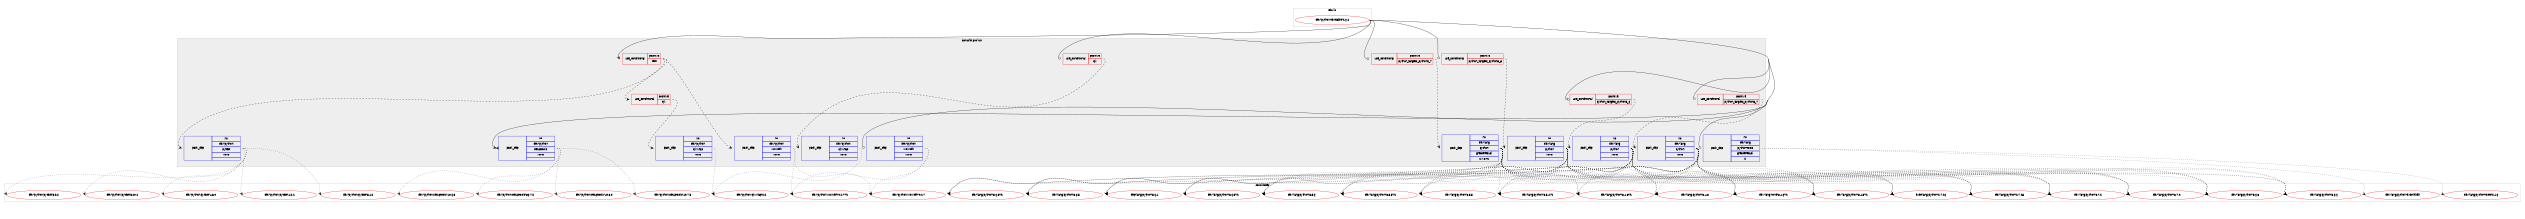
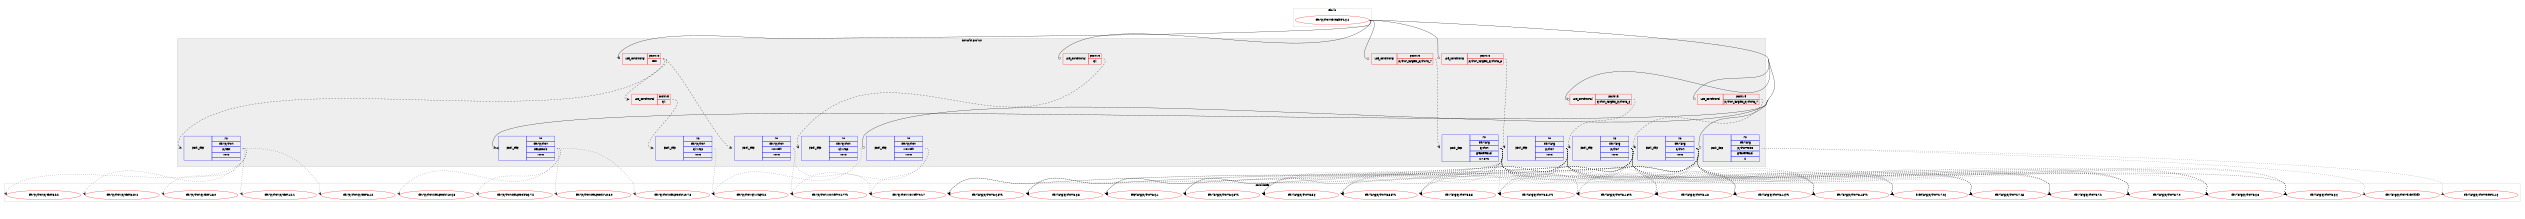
  digraph {
    compound=true
    concentrate=true
    fontname=Helvetica
    fontsize=10
    newrank=true
    rankdir=TB
    ranksep=1.5
    node [color=red fontname=Helvetica fontsize=10]
    edge [arrowhead=vee headport=w style=dotted tailport=e weight=100]
    n1 [label="dev-python/texttable-1.6.1" width=4]
    n2 [color=blue label=<<TABLE BORDER="0" CELLBORDER="1" CELLSPACING="0" CELLPADDING="4" WIDTH="220"><TR><TD ROWSPAN="6" CELLPADDING="30">pack_dep</TD></TR><TR><TD WIDTH="110">no</TD></TR><TR><TD>dev-python</TD></TR><TR><TD>cjkwrap</TD></TR><TR><TD>none</TD></TR><TR><TD></TD></TR></TABLE>> shape=none]
    n3 [label=<<TABLE BORDER="0" CELLBORDER="1" CELLSPACING="0" CELLPADDING="4"><TR><TD ROWSPAN="3" CELLPADDING="10">use_conditional</TD></TR><TR><TD>positive</TD></TR><TR><TD>cjk</TD></TR></TABLE>> shape=none]
    n4 [color=blue label=<<TABLE BORDER="0" CELLBORDER="1" CELLSPACING="0" CELLPADDING="4" WIDTH="220"><TR><TD ROWSPAN="6" CELLPADDING="30">pack_dep</TD></TR><TR><TD WIDTH="110">no</TD></TR><TR><TD>dev-python</TD></TR><TR><TD>pytest</TD></TR><TR><TD>none</TD></TR><TR><TD></TD></TR></TABLE>> shape=none]
    n5 [color=blue label=<<TABLE BORDER="0" CELLBORDER="1" CELLSPACING="0" CELLPADDING="4" WIDTH="220"><TR><TD ROWSPAN="6" CELLPADDING="30">pack_dep</TD></TR><TR><TD WIDTH="110">no</TD></TR><TR><TD>dev-python</TD></TR><TR><TD>wcwidth</TD></TR><TR><TD>none</TD></TR><TR><TD></TD></TR></TABLE>> shape=none]
    n6 [label=<<TABLE BORDER="0" CELLBORDER="1" CELLSPACING="0" CELLPADDING="4"><TR><TD ROWSPAN="3" CELLPADDING="10">use_conditional</TD></TR><TR><TD>positive</TD></TR><TR><TD>test</TD></TR></TABLE>> shape=none]
    n7 [color=blue label=<<TABLE BORDER="0" CELLBORDER="1" CELLSPACING="0" CELLPADDING="4" WIDTH="220"><TR><TD ROWSPAN="6" CELLPADDING="30">pack_dep</TD></TR><TR><TD WIDTH="110">no</TD></TR><TR><TD>dev-python</TD></TR><TR><TD>setuptools</TD></TR><TR><TD>none</TD></TR><TR><TD></TD></TR></TABLE>> shape=none]
    n8 [color=blue label=<<TABLE BORDER="0" CELLBORDER="1" CELLSPACING="0" CELLPADDING="4" WIDTH="220"><TR><TD ROWSPAN="6" CELLPADDING="30">pack_dep</TD></TR><TR><TD WIDTH="110">no</TD></TR><TR><TD>dev-python</TD></TR><TR><TD>cjkwrap</TD></TR><TR><TD>none</TD></TR><TR><TD></TD></TR></TABLE>> shape=none]
    n9 [label=<<TABLE BORDER="0" CELLBORDER="1" CELLSPACING="0" CELLPADDING="4"><TR><TD ROWSPAN="3" CELLPADDING="10">use_conditional</TD></TR><TR><TD>positive</TD></TR><TR><TD>cjk</TD></TR></TABLE>> shape=none]
    n10 [color=blue label=<<TABLE BORDER="0" CELLBORDER="1" CELLSPACING="0" CELLPADDING="4" WIDTH="220"><TR><TD ROWSPAN="6" CELLPADDING="30">pack_dep</TD></TR><TR><TD WIDTH="110">no</TD></TR><TR><TD>dev-lang</TD></TR><TR><TD>python</TD></TR><TR><TD>none</TD></TR><TR><TD></TD></TR></TABLE>> shape=none]
    n11 [label=<<TABLE BORDER="0" CELLBORDER="1" CELLSPACING="0" CELLPADDING="4"><TR><TD ROWSPAN="3" CELLPADDING="10">use_conditional</TD></TR><TR><TD>positive</TD></TR><TR><TD>python_targets_python3_5</TD></TR></TABLE>> shape=none]
    n12 [color=blue label=<<TABLE BORDER="0" CELLBORDER="1" CELLSPACING="0" CELLPADDING="4" WIDTH="220"><TR><TD ROWSPAN="6" CELLPADDING="30">pack_dep</TD></TR><TR><TD WIDTH="110">no</TD></TR><TR><TD>dev-lang</TD></TR><TR><TD>python</TD></TR><TR><TD>greaterequal</TD></TR><TR><TD>2.7.5-r2</TD></TR></TABLE>> shape=none]
    n13 [label=<<TABLE BORDER="0" CELLBORDER="1" CELLSPACING="0" CELLPADDING="4"><TR><TD ROWSPAN="3" CELLPADDING="10">use_conditional</TD></TR><TR><TD>positive</TD></TR><TR><TD>python_targets_python2_7</TD></TR></TABLE>> shape=none]
    n14 [color=blue label=<<TABLE BORDER="0" CELLBORDER="1" CELLSPACING="0" CELLPADDING="4" WIDTH="220"><TR><TD ROWSPAN="6" CELLPADDING="30">pack_dep</TD></TR><TR><TD WIDTH="110">no</TD></TR><TR><TD>dev-lang</TD></TR><TR><TD>python</TD></TR><TR><TD>none</TD></TR><TR><TD></TD></TR></TABLE>> shape=none]
    n15 [label=<<TABLE BORDER="0" CELLBORDER="1" CELLSPACING="0" CELLPADDING="4"><TR><TD ROWSPAN="3" CELLPADDING="10">use_conditional</TD></TR><TR><TD>positive</TD></TR><TR><TD>python_targets_python3_6</TD></TR></TABLE>> shape=none]
    n16 [color=blue label=<<TABLE BORDER="0" CELLBORDER="1" CELLSPACING="0" CELLPADDING="4" WIDTH="220"><TR><TD ROWSPAN="6" CELLPADDING="30">pack_dep</TD></TR><TR><TD WIDTH="110">no</TD></TR><TR><TD>dev-lang</TD></TR><TR><TD>python</TD></TR><TR><TD>none</TD></TR><TR><TD></TD></TR></TABLE>> shape=none]
    n17 [label=<<TABLE BORDER="0" CELLBORDER="1" CELLSPACING="0" CELLPADDING="4"><TR><TD ROWSPAN="3" CELLPADDING="10">use_conditional</TD></TR><TR><TD>positive</TD></TR><TR><TD>python_targets_python3_7</TD></TR></TABLE>> shape=none]
    n18 [color=blue label=<<TABLE BORDER="0" CELLBORDER="1" CELLSPACING="0" CELLPADDING="4" WIDTH="220"><TR><TD ROWSPAN="6" CELLPADDING="30">pack_dep</TD></TR><TR><TD WIDTH="110">no</TD></TR><TR><TD>dev-lang</TD></TR><TR><TD>python-exec</TD></TR><TR><TD>greaterequal</TD></TR><TR><TD>2</TD></TR></TABLE>> shape=none]
    n19 [color=blue label=<<TABLE BORDER="0" CELLBORDER="1" CELLSPACING="0" CELLPADDING="4" WIDTH="220"><TR><TD ROWSPAN="6" CELLPADDING="30">pack_dep</TD></TR><TR><TD WIDTH="110">no</TD></TR><TR><TD>dev-python</TD></TR><TR><TD>wcwidth</TD></TR><TR><TD>none</TD></TR><TR><TD></TD></TR></TABLE>> shape=none]
    n20 [label="dev-python/pytest-3.10.1" width=4]
    n21 [label="dev-python/pytest-3.2.2" width=4]
    n22 [label="dev-python/pytest-3.4.2" width=4]
    n23 [label="dev-python/pytest-4.2.1" width=4]
    n24 [label="dev-python/pytest-4.3.0" width=4]
    n25 [label="dev-python/wcwidth-0.1.7" width=4]
    n26 [label="dev-python/wcwidth-0.1.7-r1" width=4]
    n27 [label="dev-python/cjkwrap-2.2" width=4]
    n28 [label="dev-python/setuptools-36.7.2" width=4]
    n29 [label="dev-python/setuptools-40.6.3" width=4]
    n30 [label="dev-python/setuptools-40.7.3" width=4]
    n31 [label="dev-python/setuptools-40.8.0" width=4]
    n32 [label="dev-lang/python-2.7.15" width=4]
    n33 [label="exec-lang/python-2.7.16" width=4]
    n34 [label="dev-lang/python-3.4.5-r1" width=4]
-   n35 [label="dev-lang/none-3.4.6-r1" width=4]
+   n35 [label="dev-lang/python-3.4.6-r1" width=4]
    n36 [label="dev-lang/python-3.4.8" width=4]
    n37 [label="dev-lang/python-3.4.8-r1" width=4]
    n38 [label="dev-lang/python-3.5.4-r1" width=4]
    n39 [label="dev-lang/python-3.5.5" width=4]
    n40 [label="dev-lang/python-3.5.5-r1" width=4]
    n41 [label="dev-lang/python-3.5.6" width=4]
    n42 [label="dev-lang/python-3.6.3-r1" width=4]
    n43 [label="dep-lang/python-3.6.4" width=4]
    n44 [label="dev-lang/python-3.6.5" width=4]
    n45 [label="dev-lang/python-3.6.5-r1" width=4]
    n46 [label="dev-lang/python-3.6.6" width=4]
    n47 [label="dev-lang/python-3.6.8" width=4]
    n48 [label="dev-lang/python-3.7.0" width=4]
    n49 [label="dev-lang/python-3.7.2" width=4]
    n50 [label="dev-lang/python-exec-2.4.6" width=4]
    n51 [label="dev-lang/python-exec-9999" width=4]
    subgraph cluster_1 {
      color=gray
      label=<<i>ebuild</i>>
      rank=same
      n1
    }
    subgraph cluster_2 {
      color=gray
      label=<<i>dependencies</i>>
      subgraph cluster_3 {
        color=gray
        fillcolor="#eeeeee"
        label=<<i>compile</i>>
        style=filled
        subgraph sub_4 {
          color=gray
          fillcolor="#eeeeee"
          label=<<i>compile</i>>
          style=filled
          n6
          subgraph sub_5 {
            color=gray
            fillcolor="#eeeeee"
            label=<<i>compile</i>>
            style=filled
            n3
            subgraph sub_6 {
              color=gray
              fillcolor="#eeeeee"
              label=<<i>compile</i>>
              style=filled
              n2
            }
          }
          subgraph sub_7 {
            color=gray
            fillcolor="#eeeeee"
            label=<<i>compile</i>>
            style=filled
            n4
          }
          subgraph sub_8 {
            color=gray
            fillcolor="#eeeeee"
            label=<<i>compile</i>>
            style=filled
            n5
          }
        }
        subgraph sub_9 {
          color=gray
          fillcolor="#eeeeee"
          label=<<i>compile</i>>
          style=filled
          n7
        }
      }
      subgraph cluster_10 {
        color=gray
        fillcolor="#eeeeee"
        label=<<i>run</i>>
        style=filled
        subgraph sub_11 {
          color=gray
          fillcolor="#eeeeee"
          label=<<i>run</i>>
          style=filled
          n9
          subgraph sub_12 {
            color=gray
            fillcolor="#eeeeee"
            label=<<i>run</i>>
            style=filled
            n8
          }
        }
        subgraph sub_13 {
          color=gray
          fillcolor="#eeeeee"
          label=<<i>run</i>>
          style=filled
          n11
          subgraph sub_14 {
            color=gray
            fillcolor="#eeeeee"
            label=<<i>run</i>>
            style=filled
            n10
          }
        }
        subgraph sub_15 {
          color=gray
          fillcolor="#eeeeee"
          label=<<i>run</i>>
          style=filled
          n13
          subgraph sub_16 {
            color=gray
            fillcolor="#eeeeee"
            label=<<i>run</i>>
            style=filled
            n12
          }
        }
        subgraph sub_17 {
          color=gray
          fillcolor="#eeeeee"
          label=<<i>run</i>>
          style=filled
          n15
          subgraph sub_18 {
            color=gray
            fillcolor="#eeeeee"
            label=<<i>run</i>>
            style=filled
            n14
          }
        }
        subgraph sub_19 {
          color=gray
          fillcolor="#eeeeee"
          label=<<i>run</i>>
          style=filled
          n17
          subgraph sub_20 {
            color=gray
            fillcolor="#eeeeee"
            label=<<i>run</i>>
            style=filled
            n16
          }
        }
        subgraph sub_21 {
          color=gray
          fillcolor="#eeeeee"
          label=<<i>run</i>>
          style=filled
          n18
        }
        subgraph sub_22 {
          color=gray
          fillcolor="#eeeeee"
          label=<<i>run</i>>
          style=filled
          n19
        }
      }
      subgraph cluster_23 {
        color=gray
        fillcolor="#eeeeee"
        label=<<i>compile and run</i>>
        style=filled
      }
    }
    subgraph cluster_24 {
      color=gray
      label=<<i>candidates</i>>
      rank=same
      subgraph sub_25 {
        color=black
        label=<<i>candidates</i>>
        nodesep=1
        rank=same
        n20
        n21
        n22
        n23
        n24
      }
      subgraph sub_26 {
        color=black
        label=<<i>candidates</i>>
        nodesep=1
        rank=same
        n25
        n26
      }
      subgraph sub_27 {
        color=black
        label=<<i>candidates</i>>
        nodesep=1
        rank=same
        n27
      }
      subgraph sub_28 {
        color=black
        label=<<i>candidates</i>>
        nodesep=1
        rank=same
        n28
        n29
        n30
        n31
      }
      subgraph sub_29 {
        color=black
        label=<<i>candidates</i>>
        nodesep=1
        rank=same
        n27
      }
      subgraph sub_30 {
        color=black
        label=<<i>candidates</i>>
        nodesep=1
        rank=same
        n32
        n33
        n34
        n35
        n36
        n37
        n38
        n39
        n40
        n41
        n42
        n43
        n44
        n45
        n46
        n47
        n48
        n49
      }
      subgraph sub_31 {
        color=black
        label=<<i>candidates</i>>
        nodesep=1
        rank=same
        n32
        n33
        n34
        n35
        n36
        n37
        n38
        n39
        n40
        n41
        n42
        n43
        n44
        n45
        n46
        n47
        n48
        n49
      }
      subgraph sub_32 {
        color=black
        label=<<i>candidates</i>>
        nodesep=1
        rank=same
        n32
        n33
        n34
        n35
        n36
        n37
        n38
        n39
        n40
        n41
        n42
        n43
        n44
        n45
        n46
        n47
        n48
        n49
      }
      subgraph sub_33 {
        color=black
        label=<<i>candidates</i>>
        nodesep=1
        rank=same
        n32
        n33
        n34
        n35
        n36
        n37
        n38
        n39
        n40
        n41
        n42
        n43
        n44
        n45
        n46
        n47
        n48
        n49
      }
      subgraph sub_34 {
        color=black
        label=<<i>candidates</i>>
        nodesep=1
        rank=same
        n50
        n51
      }
      subgraph sub_35 {
        color=black
        label=<<i>candidates</i>>
        nodesep=1
        rank=same
        n25
        n26
      }
    }
    n1 -> n6 [style=solid weight=20]
    n1 -> n7 [style=solid weight=20]
    n1 -> n9 [arrowhead=odot style=solid weight=20]
    n1 -> n11 [arrowhead=odot style=solid weight=20]
    n1 -> n13 [arrowhead=odot style=solid weight=20]
    n1 -> n15 [arrowhead=odot style=solid weight=20]
    n1 -> n17 [arrowhead=odot style=solid weight=20]
    n1 -> n18 [arrowhead=odot style=solid weight=20]
    n1 -> n19 [arrowhead=odot style=solid weight=20]
    n2 -> n27
    n3 -> n2 [style=dashed weight=20]
    n4 -> n20
    n4 -> n21
    n4 -> n22
    n4 -> n23
    n4 -> n24
    n5 -> n25
    n5 -> n26
    n6 -> n3 [style=dashed weight=20]
    n6 -> n4 [style=dashed weight=20]
    n6 -> n5 [style=dashed weight=20]
    n7 -> n28
    n7 -> n29
    n7 -> n30
    n7 -> n31
    n8 -> n27
    n9 -> n8 [style=dashed weight=20]
    n10 -> n32
    n10 -> n33
    n10 -> n34
    n10 -> n35
    n10 -> n36
    n10 -> n37
    n10 -> n38
    n10 -> n39
    n10 -> n40
    n10 -> n41
    n10 -> n42
    n10 -> n43
    n10 -> n44
    n10 -> n45
    n10 -> n46
    n10 -> n47
    n10 -> n48
    n10 -> n49
    n11 -> n10 [style=dashed weight=20]
    n12 -> n32
    n12 -> n33
    n12 -> n34
    n12 -> n35
    n12 -> n36
    n12 -> n37
    n12 -> n38
    n12 -> n39
    n12 -> n40
    n12 -> n41
    n12 -> n42
    n12 -> n43
    n12 -> n44
    n12 -> n45
    n12 -> n46
    n12 -> n47
    n12 -> n48
    n12 -> n49
    n13 -> n12 [style=dashed weight=20]
    n14 -> n32
    n14 -> n33
    n14 -> n34
    n14 -> n35
    n14 -> n36
    n14 -> n37
    n14 -> n38
    n14 -> n39
    n14 -> n40
    n14 -> n41
    n14 -> n42
    n14 -> n43
    n14 -> n44
    n14 -> n45
    n14 -> n46
    n14 -> n47
    n14 -> n48
    n14 -> n49
    n15 -> n14 [style=dashed weight=20]
    n16 -> n32
    n16 -> n33
    n16 -> n34
    n16 -> n35
    n16 -> n36
    n16 -> n37
    n16 -> n38
    n16 -> n39
    n16 -> n40
    n16 -> n41
    n16 -> n42
    n16 -> n43
    n16 -> n44
    n16 -> n45
    n16 -> n46
    n16 -> n47
    n16 -> n48
    n16 -> n49
    n17 -> n16 [style=dashed weight=20]
    n18 -> n50
    n18 -> n51
    n19 -> n25
    n19 -> n26
  }
